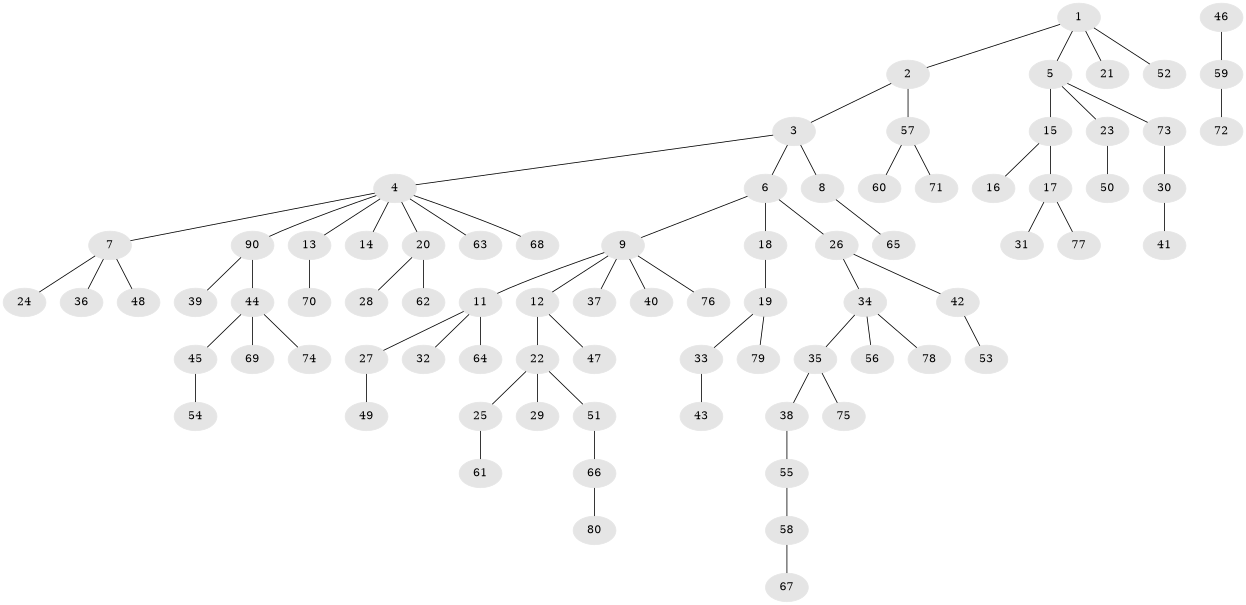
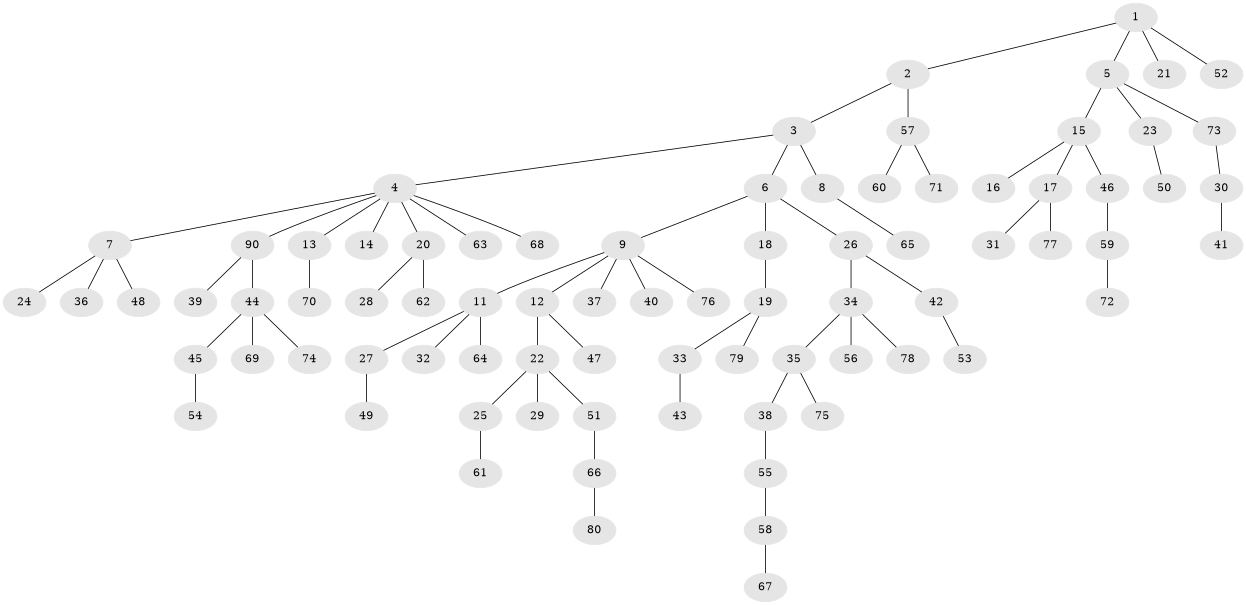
  graph {
    node [color=gray90 style=filled]
    1
    2
    5
    21
    52
    3
    57
    15
    23
    73
    4
    6
    8
    60
    71
    7
    n17 [label=90]
    13
    14
    20
    63
    68
    9
    18
    26
    65
    24
    36
    48
    39
    44
    70
    28
    62
    16
    17
    46
    50
    30
    11
    12
    37
    40
    76
    19
    34
    42
    27
    32
    64
    22
    47
    45
    69
    74
    49
    25
    29
    51
    31
    77
    59
    33
    79
    43
    41
    61
    66
    35
    56
    78
    53
    38
    75
    55
    58
    54
    72
    80
    67
    1 -- 2
    1 -- 5
    1 -- 21
    1 -- 52
    2 -- 3
    2 -- 57
    5 -- 15
    5 -- 23
    5 -- 73
    3 -- 4
    3 -- 6
    3 -- 8
    57 -- 60
    57 -- 71
    15 -- 16
    15 -- 17
+   15 -- 46
    23 -- 50
    73 -- 30
    4 -- 7
    4 -- n17
    4 -- 13
    4 -- 14
    4 -- 20
    4 -- 63
    4 -- 68
    6 -- 9
    6 -- 18
    6 -- 26
    8 -- 65
    7 -- 24
    7 -- 36
    7 -- 48
    n17 -- 39
    n17 -- 44
    13 -- 70
    20 -- 28
    20 -- 62
    9 -- 11
    9 -- 12
    9 -- 37
    9 -- 40
    9 -- 76
    18 -- 19
    26 -- 34
    26 -- 42
    44 -- 45
    44 -- 69
    44 -- 74
    17 -- 31
    17 -- 77
    46 -- 59
    30 -- 41
    11 -- 27
    11 -- 32
    11 -- 64
    12 -- 22
    12 -- 47
    19 -- 33
    19 -- 79
    34 -- 35
    34 -- 56
    34 -- 78
    42 -- 53
    27 -- 49
    22 -- 25
    22 -- 29
    22 -- 51
    45 -- 54
    25 -- 61
    51 -- 66
    59 -- 72
    33 -- 43
    66 -- 80
    35 -- 38
    35 -- 75
    38 -- 55
    55 -- 58
    58 -- 67
  }
